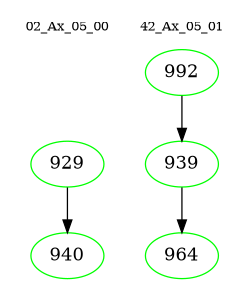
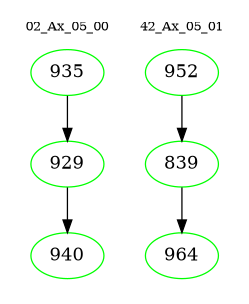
  digraph {
    node [color=green]
    edge [color=black]
+   n1 [label=935]
    n2 [label=929]
    n3 [label=940]
-   n4 [label=992]
-   n5 [label=939]
+   n4 [label=952]
+   n5 [label=839]
    n6 [label=964]
    subgraph cluster_1 {
      color=white
      fontsize=10
      label="02_Ax_05_00"
+     n1
      n2
      n3
    }
    subgraph cluster_2 {
      color=white
      fontsize=10
      label="42_Ax_05_01"
      n4
      n5
      n6
    }
+   n1 -> n2
    n2 -> n3
    n4 -> n5
    n5 -> n6
  }
